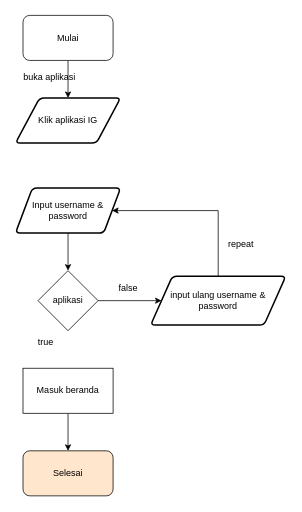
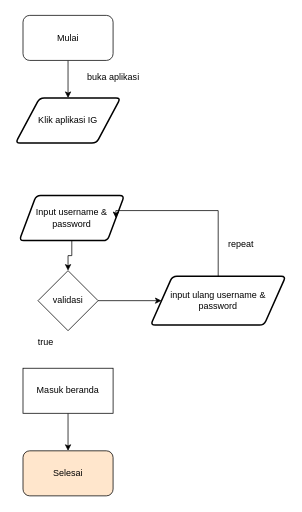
  <mxCell id="0" />
  <mxCell id="1" parent="0" />
  <mxCell id="2" style="edgeStyle=orthogonalEdgeStyle;rounded=0;orthogonalLoop=1;jettySize=auto;html=1;" parent="1" source="3" target="4" edge="1"><mxGeometry relative="1" as="geometry" /></mxCell>
  <mxCell id="3" value="Mulai" style="rounded=1;whiteSpace=wrap;html=1;" parent="1" vertex="1"><mxGeometry x="30" y="20" width="120" height="60" as="geometry" /></mxCell>
  <mxCell id="4" value="Klik aplikasi IG" style="shape=parallelogram;html=1;strokeWidth=2;perimeter=parallelogramPerimeter;whiteSpace=wrap;rounded=1;arcSize=12;size=0.23;" parent="1" vertex="1"><mxGeometry x="20" y="130" width="140" height="60" as="geometry" /></mxCell>
  <mxCell id="5" value="" style="edgeStyle=orthogonalEdgeStyle;rounded=0;orthogonalLoop=1;jettySize=auto;html=1;" parent="1" source="6" target="8" edge="1"><mxGeometry relative="1" as="geometry" /></mxCell>
- <mxCell id="6" value="Input username &amp;amp; password" style="shape=parallelogram;html=1;strokeWidth=2;perimeter=parallelogramPerimeter;whiteSpace=wrap;rounded=1;arcSize=12;size=0.161;" parent="1" vertex="1"><mxGeometry x="20" y="250" width="140" height="60" as="geometry" /></mxCell>
+ <mxCell id="6" value="Input username &amp;amp; password" style="shape=parallelogram;html=1;strokeWidth=2;perimeter=parallelogramPerimeter;whiteSpace=wrap;rounded=1;arcSize=12;size=0.161;" parent="1" vertex="1"><mxGeometry x="25" y="260" width="140" height="60" as="geometry" /></mxCell>
  <mxCell id="7" value="" style="edgeStyle=orthogonalEdgeStyle;rounded=0;orthogonalLoop=1;jettySize=auto;html=1;" parent="1" source="8" target="10" edge="1"><mxGeometry relative="1" as="geometry" /></mxCell>
- <mxCell id="8" value="aplikasi" style="rhombus;whiteSpace=wrap;html=1;" parent="1" vertex="1"><mxGeometry x="50" y="360" width="80" height="80" as="geometry" /></mxCell>
+ <mxCell id="8" value="validasi" style="rhombus;whiteSpace=wrap;html=1;" parent="1" vertex="1"><mxGeometry x="50" y="360" width="80" height="80" as="geometry" /></mxCell>
  <mxCell id="9" style="edgeStyle=orthogonalEdgeStyle;rounded=0;orthogonalLoop=1;jettySize=auto;html=1;entryX=1;entryY=0.5;entryDx=0;entryDy=0;exitX=0.5;exitY=0;exitDx=0;exitDy=0;" parent="1" source="10" target="6" edge="1"><mxGeometry relative="1" as="geometry"><Array as="points"><mxPoint x="290" y="280" /></Array></mxGeometry></mxCell>
  <mxCell id="10" value="input ulang username &amp;amp; password" style="shape=parallelogram;html=1;strokeWidth=2;perimeter=parallelogramPerimeter;whiteSpace=wrap;rounded=1;arcSize=12;size=0.161;" parent="1" vertex="1"><mxGeometry x="200" y="367.5" width="180" height="65" as="geometry" /></mxCell>
  <mxCell id="11" value="" style="edgeStyle=orthogonalEdgeStyle;rounded=0;orthogonalLoop=1;jettySize=auto;html=1;" parent="1" source="12" target="13" edge="1"><mxGeometry relative="1" as="geometry" /></mxCell>
  <mxCell id="12" value="Masuk beranda" style="rounded=0;whiteSpace=wrap;html=1;" parent="1" vertex="1"><mxGeometry x="30" y="490" width="120" height="60" as="geometry" /></mxCell>
  <mxCell id="13" value="Selesai" style="rounded=1;whiteSpace=wrap;html=1;fillColor=#ffe6cc;" parent="1" vertex="1"><mxGeometry x="30" y="600" width="120" height="60" as="geometry" /></mxCell>
  <mxCell id="14" value="true" style="text;html=1;align=center;verticalAlign=middle;resizable=0;points=[];autosize=1;strokeColor=none;fillColor=none;" parent="1" vertex="1"><mxGeometry x="40" y="440" width="40" height="30" as="geometry" /></mxCell>
- <mxCell id="15" value="false" style="text;html=1;align=center;verticalAlign=middle;resizable=0;points=[];autosize=1;strokeColor=none;fillColor=none;" parent="1" vertex="1"><mxGeometry x="145" y="368" width="50" height="30" as="geometry" /></mxCell>
  <mxCell id="16" value="repeat" style="text;html=1;align=center;verticalAlign=middle;resizable=0;points=[];autosize=1;strokeColor=none;fillColor=none;" parent="1" vertex="1"><mxGeometry x="290" y="310" width="60" height="30" as="geometry" /></mxCell>
- <mxCell id="17" value="buka aplikasi" style="text;html=1;align=center;verticalAlign=middle;resizable=0;points=[];autosize=1;strokeColor=none;fillColor=none;" parent="1" vertex="1"><mxGeometry x="20" y="88" width="90" height="30" as="geometry" /></mxCell>
+ <mxCell id="17" value="buka aplikasi" style="text;html=1;align=center;verticalAlign=middle;resizable=0;points=[];autosize=1;strokeColor=none;fillColor=none;" parent="1" vertex="1"><mxGeometry x="105" y="88" width="90" height="30" as="geometry" /></mxCell>
